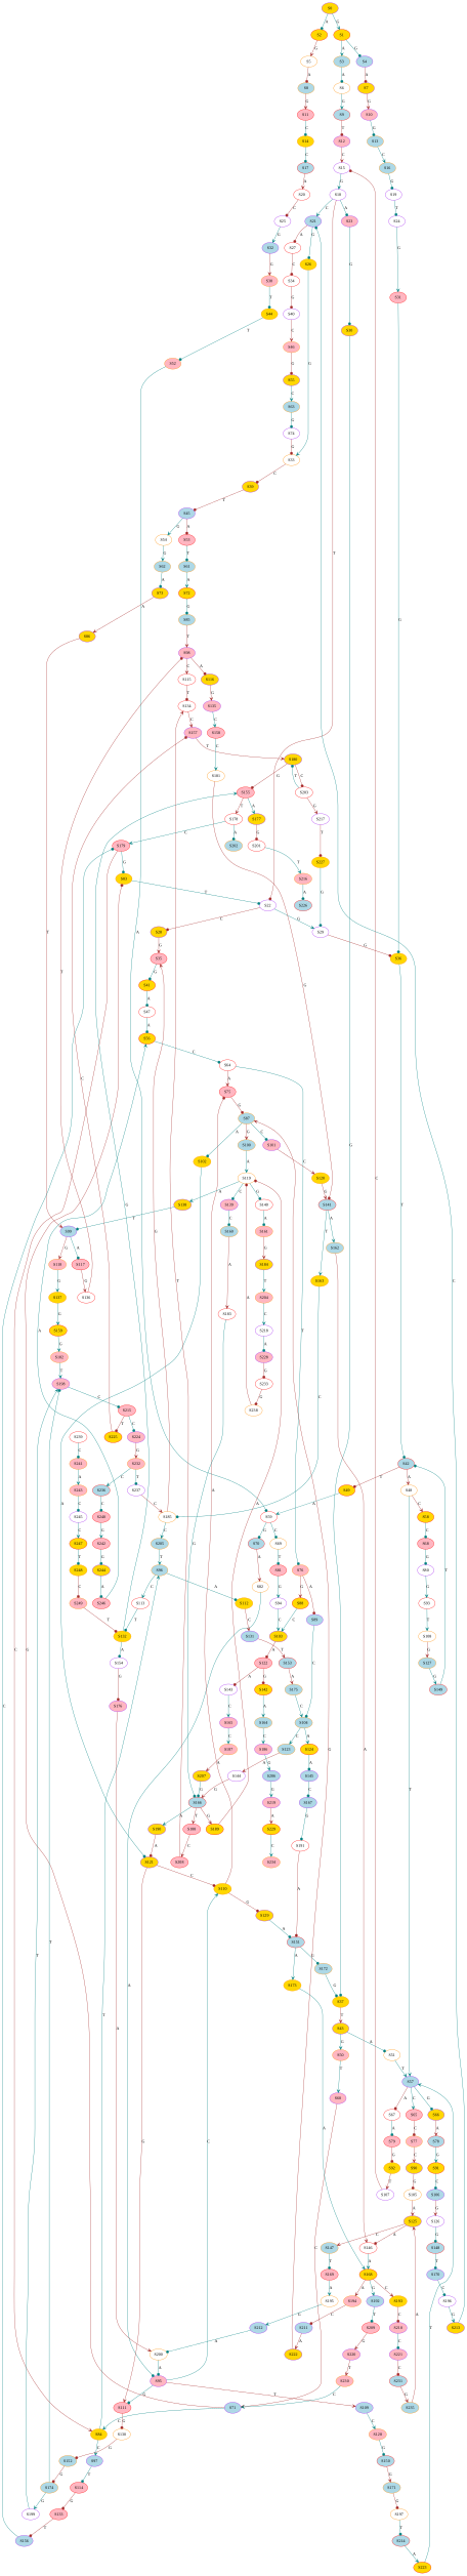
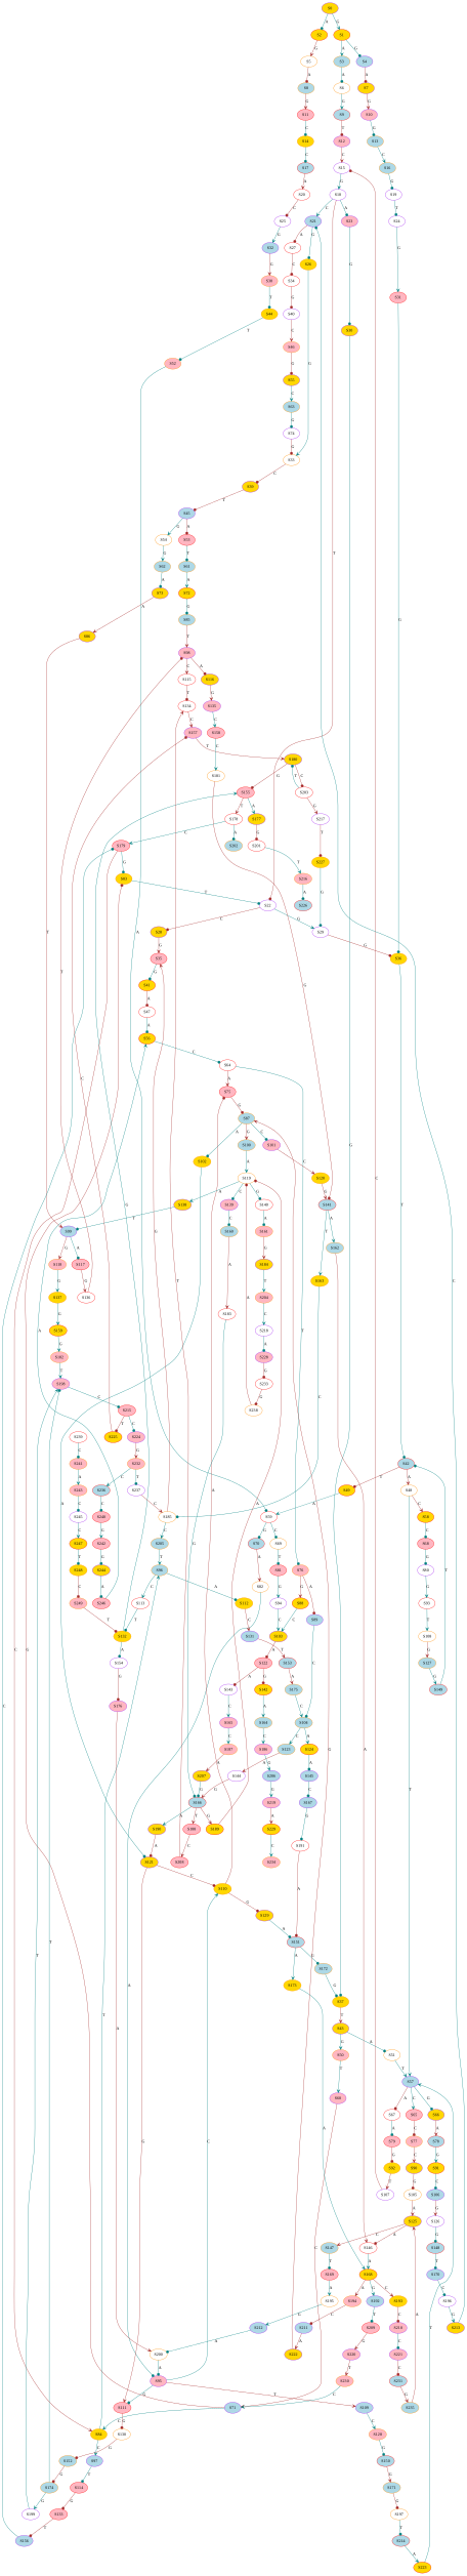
  strict digraph {
    fontname="Liberation Serif"
    node [color=purple fillcolor=lightpink fontname="Liberation Serif" style=filled]
    edge [arrowhead=dot color=teal fontname="Liberation Serif"]
    S0 [fillcolor=gold]
    S1 [color=red fillcolor=gold]
    S2 [color=red fillcolor=gold]
    S3 [color=darkorange fillcolor=lightblue]
    S4 [fillcolor=lightblue]
    S5 [color=darkorange fillcolor=white]
    S6 [color=darkorange fillcolor=white]
    S7 [fillcolor=gold]
    S8 [color=darkorange fillcolor=lightblue]
    S9 [color=red fillcolor=lightblue]
    S10
    S11 [color=red]
    S12
    S13 [color=darkorange fillcolor=lightblue]
    S14 [color=darkorange fillcolor=gold]
    S15 [fillcolor=white]
    S16 [color=darkorange fillcolor=lightblue]
    S17 [color=red fillcolor=lightblue]
    S18 [fillcolor=white]
    S19 [fillcolor=white]
    S20 [color=red fillcolor=white]
    S21 [fillcolor=lightblue]
    S22 [fillcolor=white]
    S23
    S24 [fillcolor=white]
    S25 [fillcolor=white]
    S26 [color=darkorange fillcolor=gold]
    S27 [color=red fillcolor=white]
    S28 [fillcolor=gold]
    S29 [fillcolor=white]
    S30 [fillcolor=gold]
    S31 [color=red]
    S32 [fillcolor=lightblue]
    S33 [color=darkorange fillcolor=white]
    S34 [color=red fillcolor=white]
    S35 [color=red]
    S36 [color=darkorange fillcolor=gold]
    S37 [color=darkorange fillcolor=gold]
    S38 [color=darkorange]
    S39 [fillcolor=gold]
    S40 [fillcolor=white]
    S41 [color=red fillcolor=gold]
    S42 [color=red fillcolor=lightblue]
    S43 [fillcolor=gold]
    S44 [color=darkorange fillcolor=gold]
    S45 [fillcolor=lightblue]
    S46 [color=darkorange]
    S47 [color=red fillcolor=white]
    S48 [color=darkorange fillcolor=white]
    S49 [color=red fillcolor=gold]
    S50 [color=darkorange]
    S51 [color=darkorange fillcolor=white]
    S52 [color=darkorange]
    S53 [color=red]
    S54 [color=darkorange fillcolor=white]
    S55 [fillcolor=gold]
    S56 [color=red fillcolor=gold]
    S57 [fillcolor=lightblue]
    S58 [color=red fillcolor=gold]
    S59 [color=red fillcolor=white]
    S60
    S61 [color=darkorange fillcolor=lightblue]
    S62 [color=darkorange fillcolor=lightblue]
    S63 [color=darkorange fillcolor=lightblue]
    S64 [color=red fillcolor=white]
    S65 [color=red]
    S66 [fillcolor=gold]
    S67 [color=red fillcolor=white]
    S68 [color=red]
    S69 [color=darkorange fillcolor=white]
    S70 [color=red fillcolor=lightblue]
    S71 [fillcolor=lightblue]
    S72 [color=red fillcolor=gold]
    S73 [fillcolor=gold]
    S74 [fillcolor=white]
    S75 [color=red]
    S76 [color=darkorange]
    S77 [color=darkorange]
    S78 [color=red fillcolor=lightblue]
    S79 [color=red]
    S80 [fillcolor=white]
    S81 [color=red]
    S82 [color=darkorange fillcolor=white]
    S83 [color=darkorange fillcolor=gold]
    S84 [color=darkorange fillcolor=gold]
    S85 [color=darkorange fillcolor=lightblue]
    S86 [fillcolor=gold]
    S87 [color=darkorange fillcolor=lightblue]
    S88 [color=red fillcolor=gold]
    S89 [fillcolor=lightblue]
    S90 [fillcolor=gold]
    S91 [color=red fillcolor=gold]
    S92 [color=darkorange fillcolor=gold]
    S93 [color=red fillcolor=white]
    S94 [fillcolor=white]
    S95
    S96 [color=darkorange fillcolor=lightblue]
    S97 [fillcolor=lightblue]
    S98
    S99 [fillcolor=lightblue]
    S100 [color=darkorange fillcolor=lightblue]
    S101
    S102 [color=darkorange fillcolor=gold]
    S103 [fillcolor=gold]
    S104 [color=darkorange fillcolor=lightblue]
    S105 [color=darkorange fillcolor=white]
    S106 [fillcolor=lightblue]
    S107 [fillcolor=white]
    S108 [color=darkorange fillcolor=white]
    S109 [fillcolor=lightblue]
    S110 [color=darkorange fillcolor=gold]
    S111 [color=red]
    S112 [color=darkorange fillcolor=gold]
    S113 [color=red fillcolor=white]
    S114 [color=red]
    S115 [color=red fillcolor=white]
    S116 [fillcolor=gold]
    S117 [color=red]
    S118 [color=darkorange]
    S119 [color=darkorange fillcolor=white]
    S120 [color=darkorange fillcolor=gold]
    S121 [fillcolor=gold]
    S122 [color=red]
    S123 [color=darkorange fillcolor=lightblue]
    S124 [color=red fillcolor=gold]
    S125 [fillcolor=gold]
    S126 [fillcolor=white]
    S127 [color=darkorange fillcolor=lightblue]
    S128 [color=darkorange]
    S129 [fillcolor=gold]
    S130 [color=darkorange fillcolor=white]
    S131 [fillcolor=lightblue]
    S132 [color=darkorange fillcolor=gold]
    S133 [color=red]
    S134 [color=red fillcolor=white]
    S135
    S136 [color=red fillcolor=white]
    S137 [color=darkorange fillcolor=gold]
    S138 [fillcolor=gold]
    S139
    S140 [color=red fillcolor=white]
    S141 [color=red fillcolor=lightblue]
    S142 [color=red fillcolor=gold]
    S143 [fillcolor=white]
    S144 [fillcolor=white]
    S145 [fillcolor=lightblue]
    S146 [color=red fillcolor=white]
    S147 [color=darkorange fillcolor=lightblue]
    S148 [color=red fillcolor=lightblue]
    S149 [color=red fillcolor=lightblue]
    S150 [color=red fillcolor=lightblue]
    S151 [color=red fillcolor=lightblue]
    S152 [color=darkorange fillcolor=lightblue]
    S153 [color=red fillcolor=lightblue]
    S154 [fillcolor=white]
    S155 [color=red]
    S156 [fillcolor=lightblue]
    S157
    S158 [color=red]
    S159 [color=red fillcolor=gold]
    S160 [color=darkorange fillcolor=lightblue]
    S161 [color=darkorange]
    S162 [color=darkorange fillcolor=lightblue]
    S163 [color=darkorange fillcolor=gold]
    S164 [color=darkorange fillcolor=lightblue]
    S165
    S166 [color=red fillcolor=lightblue]
    S167 [fillcolor=lightblue]
    S168 [color=red fillcolor=gold]
    S169 [color=red]
    S170 [fillcolor=lightblue]
    S171 [color=darkorange fillcolor=lightblue]
    S172 [color=darkorange fillcolor=lightblue]
    S173 [color=darkorange fillcolor=gold]
    S174 [color=darkorange fillcolor=lightblue]
    S175 [color=darkorange fillcolor=lightblue]
    S176
    S177 [fillcolor=gold]
    S178 [color=red fillcolor=white]
    S179 [color=red]
    S180 [fillcolor=gold]
    S181 [color=darkorange fillcolor=white]
    S182 [color=darkorange]
    S183 [color=red fillcolor=white]
    S184 [fillcolor=gold]
    S185 [color=darkorange fillcolor=white]
    S186
    S187 [color=darkorange]
    S188 [color=red]
    S189 [color=red fillcolor=gold]
    S190 [fillcolor=gold]
    S191 [color=red fillcolor=white]
    S192 [fillcolor=lightblue]
    S193 [color=darkorange fillcolor=gold]
    S194 [color=darkorange]
    S195 [color=darkorange fillcolor=white]
    S196 [fillcolor=white]
    S197 [color=darkorange fillcolor=white]
    S198
    S199 [fillcolor=white]
    S200 [color=darkorange fillcolor=white]
    S201 [color=red fillcolor=white]
    S202 [color=darkorange fillcolor=lightblue]
    S203 [color=red fillcolor=white]
    S204 [color=darkorange]
    S205 [color=darkorange fillcolor=lightblue]
    S206 [fillcolor=lightblue]
    S207 [fillcolor=gold]
    S208 [color=red]
    S209 [color=red]
    S210
    S211 [fillcolor=lightblue]
    S212 [fillcolor=lightblue]
    S213 [fillcolor=gold]
    S214 [color=red fillcolor=lightblue]
    S215 [color=red]
    S216 [color=darkorange]
    S217 [fillcolor=white]
    S218 [fillcolor=white]
    S219
    S220
    S221
    S222 [fillcolor=gold]
    S223 [color=red fillcolor=gold]
    S224
    S225 [color=red fillcolor=gold]
    S226 [color=red fillcolor=lightblue]
    S227 [color=darkorange fillcolor=gold]
    S228
    S229 [color=red fillcolor=gold]
    S230 [color=darkorange]
    S231 [color=red fillcolor=lightblue]
    S232 [color=darkorange]
    S233 [color=red fillcolor=white]
    S234 [color=darkorange]
    S235 [color=darkorange fillcolor=lightblue]
    S236 [color=red fillcolor=lightblue]
    S237 [fillcolor=white]
    S238 [color=darkorange fillcolor=white]
    S240 [color=red]
    S239 [color=red fillcolor=white]
    S241 [color=darkorange]
    S242 [color=red]
    S243 [color=darkorange]
    S244 [fillcolor=gold]
    S245 [fillcolor=white]
    S246 [color=red]
    S247 [color=red fillcolor=gold]
    S248 [color=darkorange fillcolor=gold]
    S249 [color=darkorange]
    S0 -> S1 [arrowhead=vee label=G]
    S0 -> S2 [label=A]
    S1 -> S3 [arrowhead=vee label=A]
    S1 -> S4 [label=G]
    S2 -> S5 [arrowhead=vee color=brown label=G]
    S3 -> S6 [label=A]
    S4 -> S7 [color=brown label=A]
    S5 -> S8 [color=brown label=A]
    S6 -> S9 [arrowhead=vee label=G]
    S7 -> S10 [arrowhead=vee color=brown label=G]
    S8 -> S11 [arrowhead=vee color=brown label=G]
    S9 -> S12 [color=brown label=T]
    S10 -> S13 [label=G]
    S11 -> S14 [label=C]
    S12 -> S15 [arrowhead=vee color=brown label=C]
    S13 -> S16 [arrowhead=vee label=C]
    S14 -> S17 [label=C]
    S15 -> S18 [arrowhead=vee label=G]
    S16 -> S19 [label=G]
    S17 -> S20 [arrowhead=vee color=brown label=A]
    S18 -> S21 [arrowhead=vee label=C]
    S18 -> S22 [color=brown label=T]
    S18 -> S23 [label=A]
    S19 -> S24 [label=T]
    S20 -> S25 [color=brown label=C]
    S21 -> S26 [label=G]
    S21 -> S27 [color=brown label=A]
    S22 -> S28 [color=brown label=C]
    S22 -> S29 [arrowhead=vee label=G]
    S23 -> S30 [label=G]
    S24 -> S31 [arrowhead=vee label=G]
    S25 -> S32 [arrowhead=vee label=G]
    S26 -> S33 [arrowhead=vee label=G]
    S27 -> S34 [color=brown label=C]
    S28 -> S35 [arrowhead=vee color=brown label=G]
    S29 -> S36 [color=brown label=G]
    S30 -> S37 [label=G]
    S31 -> S36 [label=G]
    S32 -> S38 [arrowhead=vee color=brown label=G]
    S33 -> S39 [color=brown label=C]
    S34 -> S40 [color=brown label=G]
    S35 -> S41 [label=G]
    S36 -> S42 [label=T]
    S37 -> S43 [arrowhead=vee color=brown label=T]
    S38 -> S44 [label=T]
    S39 -> S45 [color=brown label=T]
    S40 -> S46 [arrowhead=vee color=brown label=C]
-   S41 -> S47 [label=A]
+   S41 -> S47 [color=brown label=A]
    S42 -> S48 [arrowhead=vee color=brown label=A]
    S42 -> S49 [color=brown label=T]
    S43 -> S50 [arrowhead=vee label=G]
    S43 -> S51 [label=A]
    S44 -> S52 [label=T]
    S45 -> S53 [color=brown label=A]
    S45 -> S54 [arrowhead=vee label=G]
    S46 -> S55 [color=brown label=G]
    S47 -> S56 [label=A]
    S48 -> S57 [arrowhead=vee label=T]
    S48 -> S58 [arrowhead=vee color=brown label=C]
    S49 -> S59 [arrowhead=vee label=A]
    S50 -> S60 [arrowhead=vee label=T]
    S51 -> S57 [arrowhead=vee label=T]
    S52 -> S59 [label=A]
    S53 -> S61 [label=T]
    S54 -> S62 [arrowhead=vee label=G]
    S55 -> S63 [arrowhead=vee label=C]
    S56 -> S64 [label=C]
    S57 -> S65 [arrowhead=vee label=C]
    S57 -> S66 [label=G]
    S57 -> S67 [color=brown label=A]
    S58 -> S68 [label=C]
    S59 -> S69 [label=C]
    S59 -> S70 [label=G]
    S60 -> S71 [arrowhead=vee color=brown label=C]
    S61 -> S72 [arrowhead=vee label=A]
    S62 -> S73 [label=A]
    S63 -> S74 [label=G]
    S64 -> S75 [arrowhead=vee color=brown label=A]
    S64 -> S76 [label=T]
    S65 -> S77 [color=brown label=C]
    S66 -> S78 [arrowhead=vee color=brown label=A]
    S67 -> S79 [label=A]
    S68 -> S80 [label=G]
    S69 -> S81 [label=T]
    S70 -> S82 [arrowhead=vee color=brown label=A]
    S71 -> S83 [color=brown label=G]
    S71 -> S84 [arrowhead=vee label=C]
    S72 -> S85 [label=G]
    S73 -> S86 [arrowhead=vee color=brown label=A]
    S74 -> S33 [color=brown label=G]
    S75 -> S87 [color=brown label=G]
    S76 -> S88 [arrowhead=vee color=brown label=G]
    S76 -> S89 [color=brown label=A]
    S77 -> S90 [arrowhead=vee color=brown label=C]
    S78 -> S91 [arrowhead=vee label=G]
    S79 -> S92 [color=brown label=G]
    S80 -> S93 [arrowhead=vee label=G]
    S81 -> S94 [arrowhead=vee label=G]
    S82 -> S95 [label=A]
    S83 -> S22 [label=T]
    S84 -> S96 [arrowhead=vee label=T]
    S84 -> S97 [arrowhead=vee label=C]
    S85 -> S98 [arrowhead=vee color=brown label=T]
    S86 -> S99 [arrowhead=vee color=brown label=T]
    S87 -> S100 [arrowhead=vee color=brown label=G]
    S87 -> S101 [label=C]
    S87 -> S102 [label=A]
    S88 -> S103 [arrowhead=vee label=C]
    S89 -> S104 [label=C]
    S90 -> S105 [color=brown label=G]
    S91 -> S106 [label=C]
    S92 -> S107 [arrowhead=vee color=brown label=T]
    S93 -> S108 [arrowhead=vee label=T]
    S94 -> S103 [arrowhead=vee label=C]
    S95 -> S109 [arrowhead=vee color=brown label=T]
    S95 -> S110 [arrowhead=vee label=C]
    S95 -> S111 [label=G]
    S96 -> S112 [label=A]
    S96 -> S113 [arrowhead=vee label=C]
    S97 -> S114 [label=T]
    S98 -> S115 [arrowhead=vee color=brown label=C]
    S98 -> S116 [color=brown label=A]
    S99 -> S117 [label=A]
    S99 -> S118 [arrowhead=vee color=brown label=G]
    S100 -> S119 [arrowhead=vee label=A]
    S101 -> S120 [arrowhead=vee color=brown label=C]
    S102 -> S121 [label=A]
    S103 -> S122 [color=brown label=A]
    S104 -> S123 [arrowhead=vee label=C]
    S104 -> S124 [arrowhead=vee label=A]
    S105 -> S125 [arrowhead=vee color=brown label=A]
    S106 -> S126 [arrowhead=vee color=brown label=G]
    S107 -> S15 [color=brown label=C]
    S108 -> S127 [arrowhead=vee color=brown label=G]
    S109 -> S128 [arrowhead=vee label=C]
    S110 -> S75 [color=brown label=A]
    S110 -> S129 [color=brown label=G]
    S111 -> S130 [color=brown label=G]
    S112 -> S131 [arrowhead=vee color=brown label=C]
    S113 -> S132 [label=T]
    S114 -> S133 [color=brown label=G]
    S115 -> S134 [color=brown label=T]
    S116 -> S135 [arrowhead=vee color=brown label=G]
    S117 -> S136 [arrowhead=vee color=brown label=G]
    S118 -> S137 [arrowhead=vee label=G]
    S119 -> S138 [arrowhead=vee label=A]
    S119 -> S139 [label=C]
    S119 -> S140 [label=G]
    S120 -> S141 [arrowhead=vee color=brown label=G]
    S121 -> S110 [color=brown label=C]
    S121 -> S111 [arrowhead=vee color=brown label=G]
    S122 -> S142 [color=brown label=G]
    S122 -> S143 [color=brown label=A]
    S123 -> S144 [arrowhead=vee color=brown label=A]
    S124 -> S145 [label=A]
    S125 -> S146 [color=brown label=A]
    S125 -> S147 [arrowhead=vee color=brown label=C]
    S126 -> S148 [label=G]
    S127 -> S149 [arrowhead=vee label=G]
    S128 -> S150 [label=G]
    S129 -> S151 [label=A]
    S130 -> S152 [color=brown label=G]
    S131 -> S153 [arrowhead=vee color=brown label=T]
    S132 -> S154 [label=A]
    S132 -> S155 [arrowhead=vee label=G]
    S133 -> S156 [color=brown label=T]
    S134 -> S157 [arrowhead=vee color=brown label=C]
    S135 -> S158 [arrowhead=vee label=C]
    S136 -> S98 [color=brown label=T]
    S137 -> S159 [arrowhead=vee label=G]
    S138 -> S99 [label=T]
    S139 -> S160 [label=C]
    S140 -> S161 [label=A]
    S141 -> S162 [arrowhead=vee label=A]
    S141 -> S163 [arrowhead=vee label=T]
    S142 -> S164 [arrowhead=vee label=A]
    S143 -> S165 [arrowhead=vee label=C]
    S144 -> S166 [arrowhead=vee color=brown label=G]
    S145 -> S167 [label=C]
    S146 -> S168 [arrowhead=vee label=A]
    S147 -> S169 [label=T]
    S148 -> S170 [label=T]
    S149 -> S42 [label=T]
    S150 -> S171 [arrowhead=vee color=brown label=G]
    S151 -> S172 [label=G]
    S151 -> S173 [arrowhead=vee label=A]
    S152 -> S174 [color=brown label=G]
    S153 -> S175 [arrowhead=vee color=brown label=A]
    S154 -> S176 [color=brown label=G]
    S155 -> S177 [arrowhead=vee label=A]
    S155 -> S178 [arrowhead=vee color=brown label=T]
    S156 -> S179 [label=C]
    S157 -> S180 [arrowhead=vee color=brown label=T]
    S158 -> S181 [arrowhead=vee label=C]
    S159 -> S182 [arrowhead=vee label=G]
    S160 -> S183 [arrowhead=vee color=brown label=A]
    S161 -> S184 [arrowhead=vee color=brown label=G]
    S162 -> S146 [arrowhead=vee color=brown label=A]
    S163 -> S185 [label=C]
    S164 -> S186 [arrowhead=vee label=C]
    S165 -> S187 [arrowhead=vee label=C]
    S166 -> S188 [arrowhead=vee color=brown label=T]
    S166 -> S189 [arrowhead=vee color=brown label=G]
    S166 -> S190 [arrowhead=vee label=A]
    S167 -> S191 [label=G]
    S168 -> S192 [arrowhead=vee label=G]
    S168 -> S193 [arrowhead=vee color=brown label=C]
    S168 -> S194 [arrowhead=vee color=brown label=A]
    S169 -> S195 [arrowhead=vee label=A]
    S170 -> S196 [label=C]
    S171 -> S197 [color=brown label=G]
    S172 -> S37 [label=G]
    S173 -> S168 [arrowhead=vee label=A]
    S174 -> S198 [label=T]
    S174 -> S199 [arrowhead=vee label=G]
    S175 -> S104 [arrowhead=vee label=C]
    S176 -> S200 [arrowhead=vee color=brown label=A]
    S177 -> S201 [color=brown label=G]
    S178 -> S179 [arrowhead=vee label=C]
    S178 -> S202 [label=A]
    S179 -> S83 [label=G]
    S179 -> S84 [arrowhead=vee color=brown label=C]
    S180 -> S155 [color=brown label=G]
    S180 -> S203 [color=brown label=C]
    S181 -> S141 [color=brown label=G]
    S182 -> S198 [arrowhead=vee label=T]
    S183 -> S166 [label=G]
    S184 -> S204 [arrowhead=vee label=T]
    S185 -> S35 [arrowhead=vee color=brown label=G]
    S185 -> S205 [arrowhead=vee label=C]
    S186 -> S206 [arrowhead=vee label=G]
    S187 -> S207 [arrowhead=vee color=brown label=A]
    S188 -> S208 [arrowhead=vee color=brown label=C]
    S189 -> S119 [color=brown label=A]
    S190 -> S121 [color=brown label=A]
    S191 -> S151 [color=brown label=A]
    S192 -> S209 [label=T]
    S193 -> S210 [color=brown label=C]
    S194 -> S211 [color=brown label=C]
    S195 -> S212 [arrowhead=vee label=G]
    S196 -> S213 [arrowhead=vee label=G]
    S197 -> S214 [label=T]
    S198 -> S215 [label=C]
    S199 -> S198 [arrowhead=vee label=T]
    S200 -> S95 [label=A]
    S201 -> S216 [arrowhead=vee label=T]
    S203 -> S180 [label=T]
    S203 -> S217 [arrowhead=vee color=brown label=G]
    S204 -> S218 [arrowhead=vee label=C]
    S205 -> S96 [arrowhead=vee label=T]
    S206 -> S219 [arrowhead=vee label=G]
    S207 -> S166 [label=G]
    S208 -> S134 [arrowhead=vee color=brown label=T]
    S209 -> S220 [arrowhead=vee color=brown label=G]
    S210 -> S221 [label=C]
    S211 -> S222 [arrowhead=vee color=brown label=A]
    S212 -> S200 [label=A]
    S213 -> S21 [label=C]
    S214 -> S223 [arrowhead=vee label=A]
    S215 -> S224 [label=C]
    S215 -> S225 [color=brown label=T]
    S216 -> S226 [label=A]
    S217 -> S227 [color=brown label=T]
    S218 -> S228 [label=A]
    S219 -> S229 [arrowhead=vee color=brown label=A]
    S220 -> S230 [arrowhead=vee color=brown label=T]
    S221 -> S231 [color=brown label=C]
    S222 -> S87 [arrowhead=vee color=brown label=G]
    S223 -> S57 [arrowhead=vee label=T]
    S224 -> S232 [arrowhead=vee color=brown label=G]
    S225 -> S157 [color=brown label=C]
    S227 -> S29 [label=G]
    S228 -> S233 [color=brown label=G]
    S229 -> S234 [arrowhead=vee label=C]
    S230 -> S71 [arrowhead=vee label=C]
    S231 -> S235 [arrowhead=vee color=brown label=G]
    S232 -> S236 [arrowhead=vee label=C]
    S232 -> S237 [label=T]
    S233 -> S238 [color=brown label=G]
    S235 -> S125 [arrowhead=vee color=brown label=A]
    S236 -> S240 [label=C]
    S237 -> S185 [arrowhead=vee color=brown label=C]
    S238 -> S119 [color=brown label=A]
    S240 -> S242 [arrowhead=vee label=G]
    S239 -> S241 [label=C]
    S241 -> S243 [arrowhead=vee label=A]
    S242 -> S244 [label=G]
    S243 -> S245 [label=C]
    S244 -> S246 [label=A]
    S245 -> S247 [arrowhead=vee label=C]
    S246 -> S56 [arrowhead=vee label=A]
    S247 -> S248 [label=T]
    S248 -> S249 [color=brown label=C]
    S249 -> S132 [color=brown label=T]
  }
